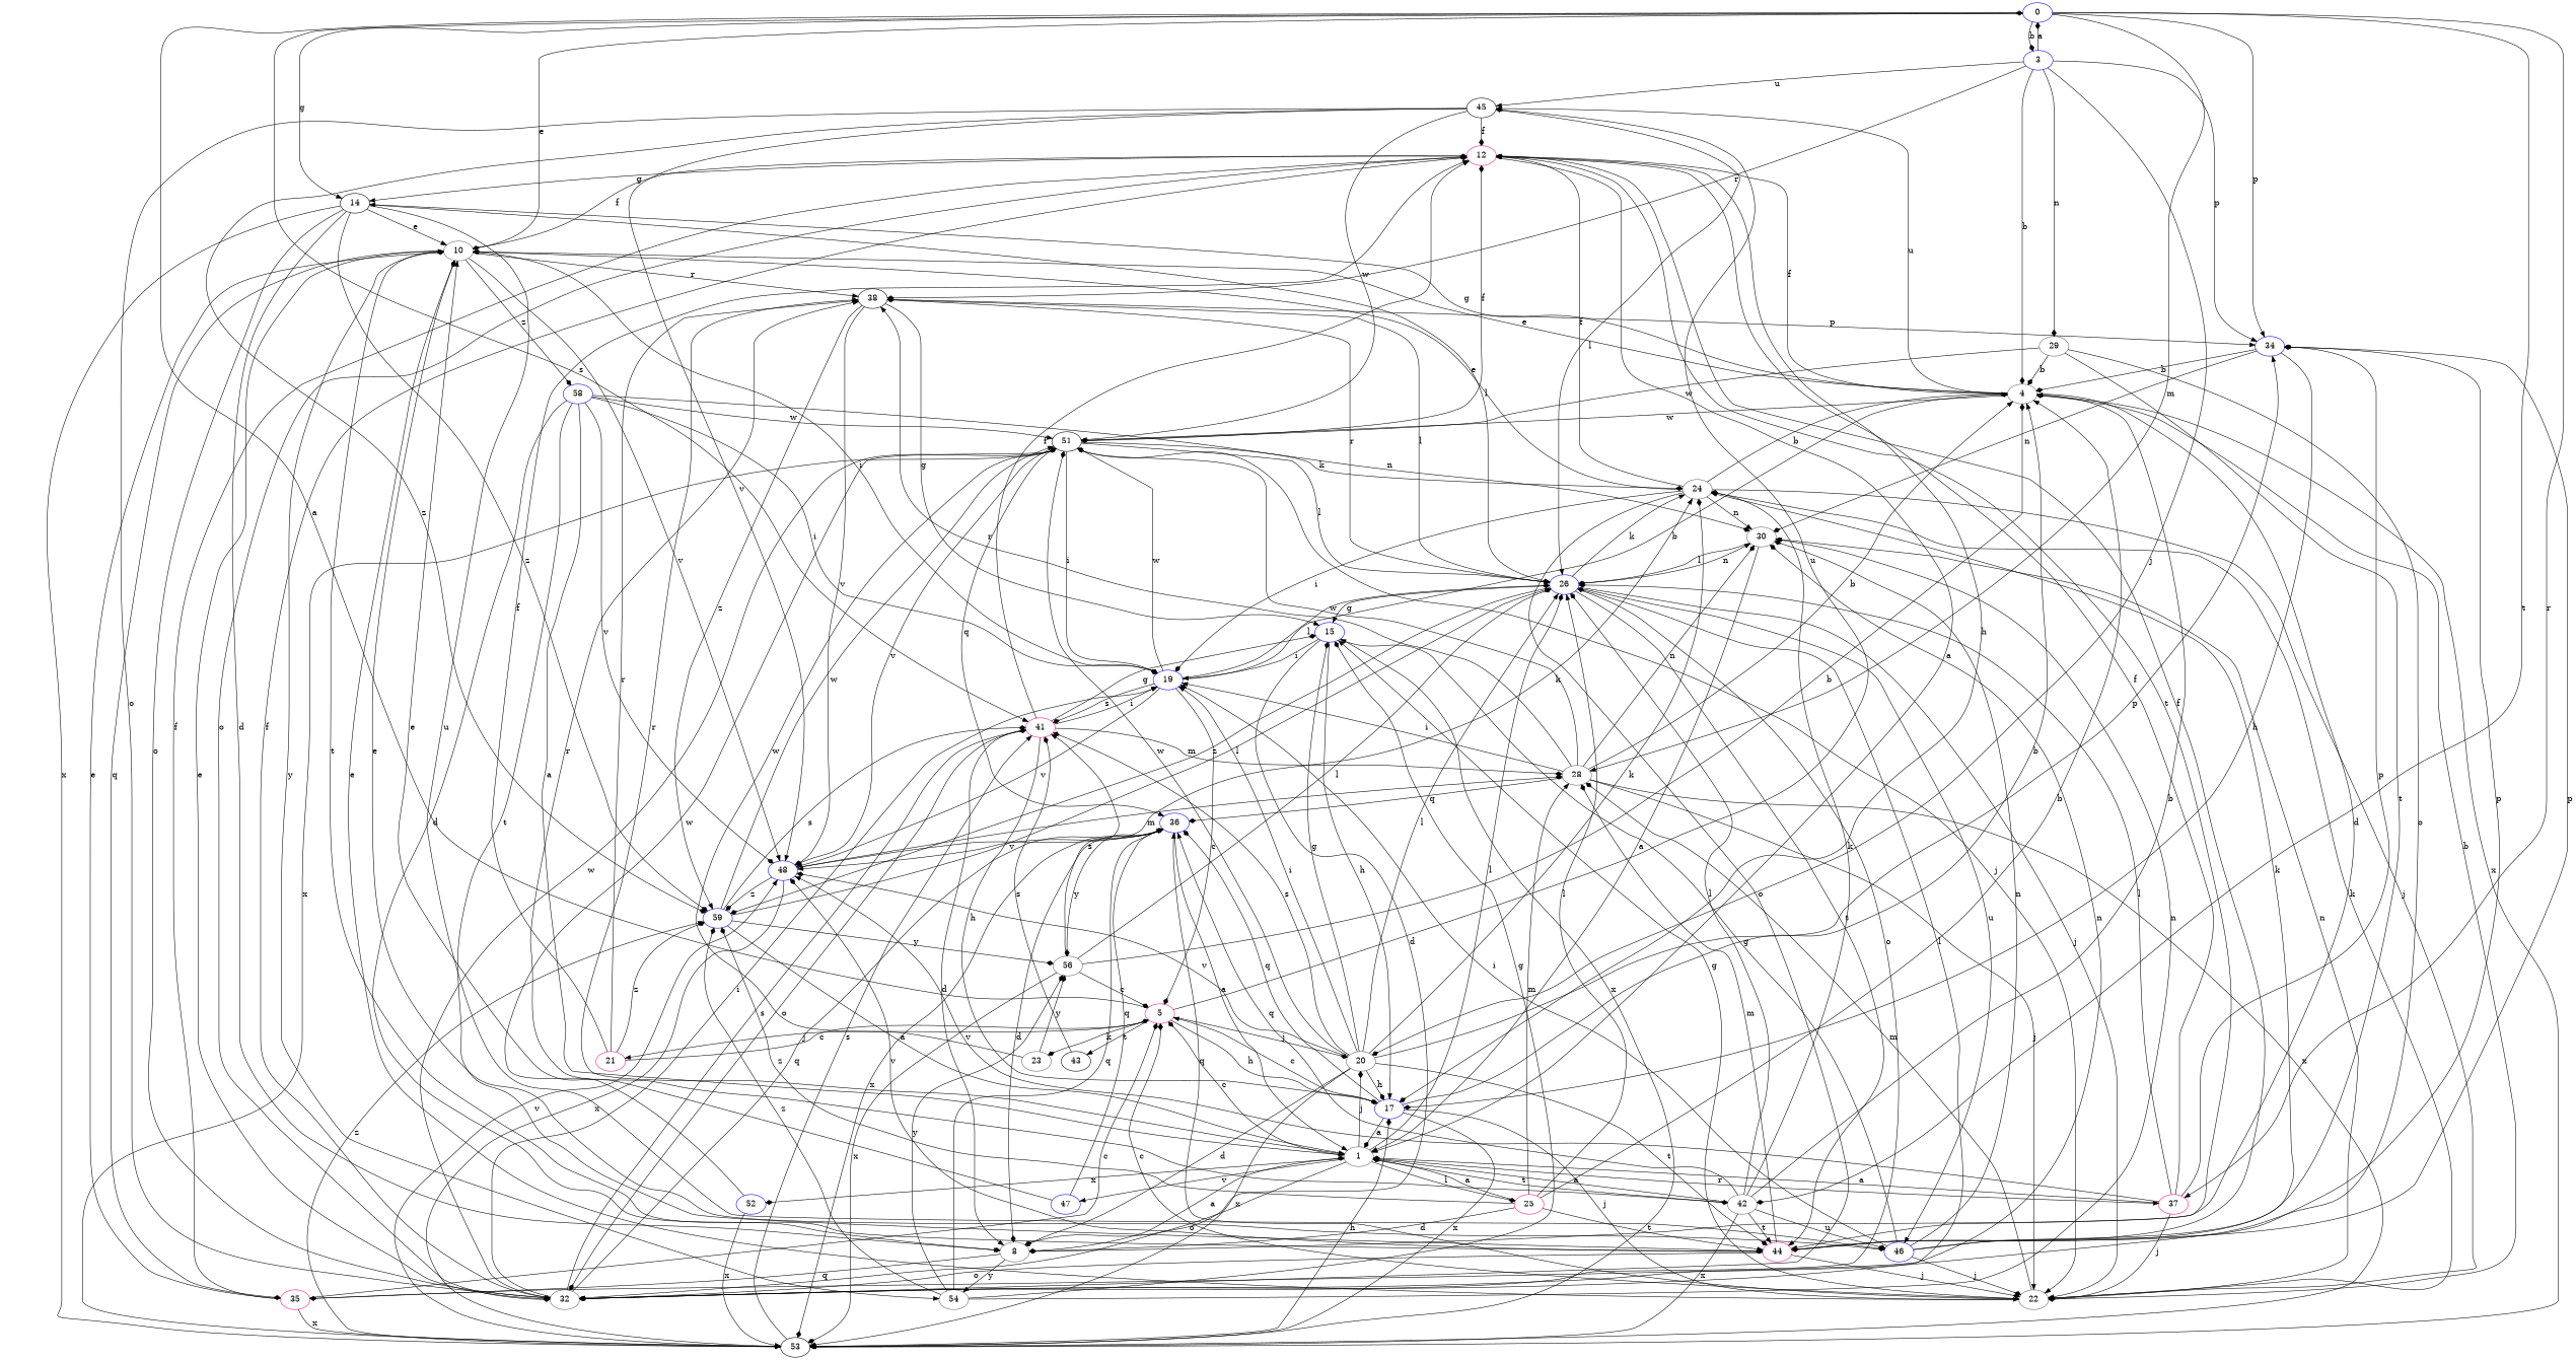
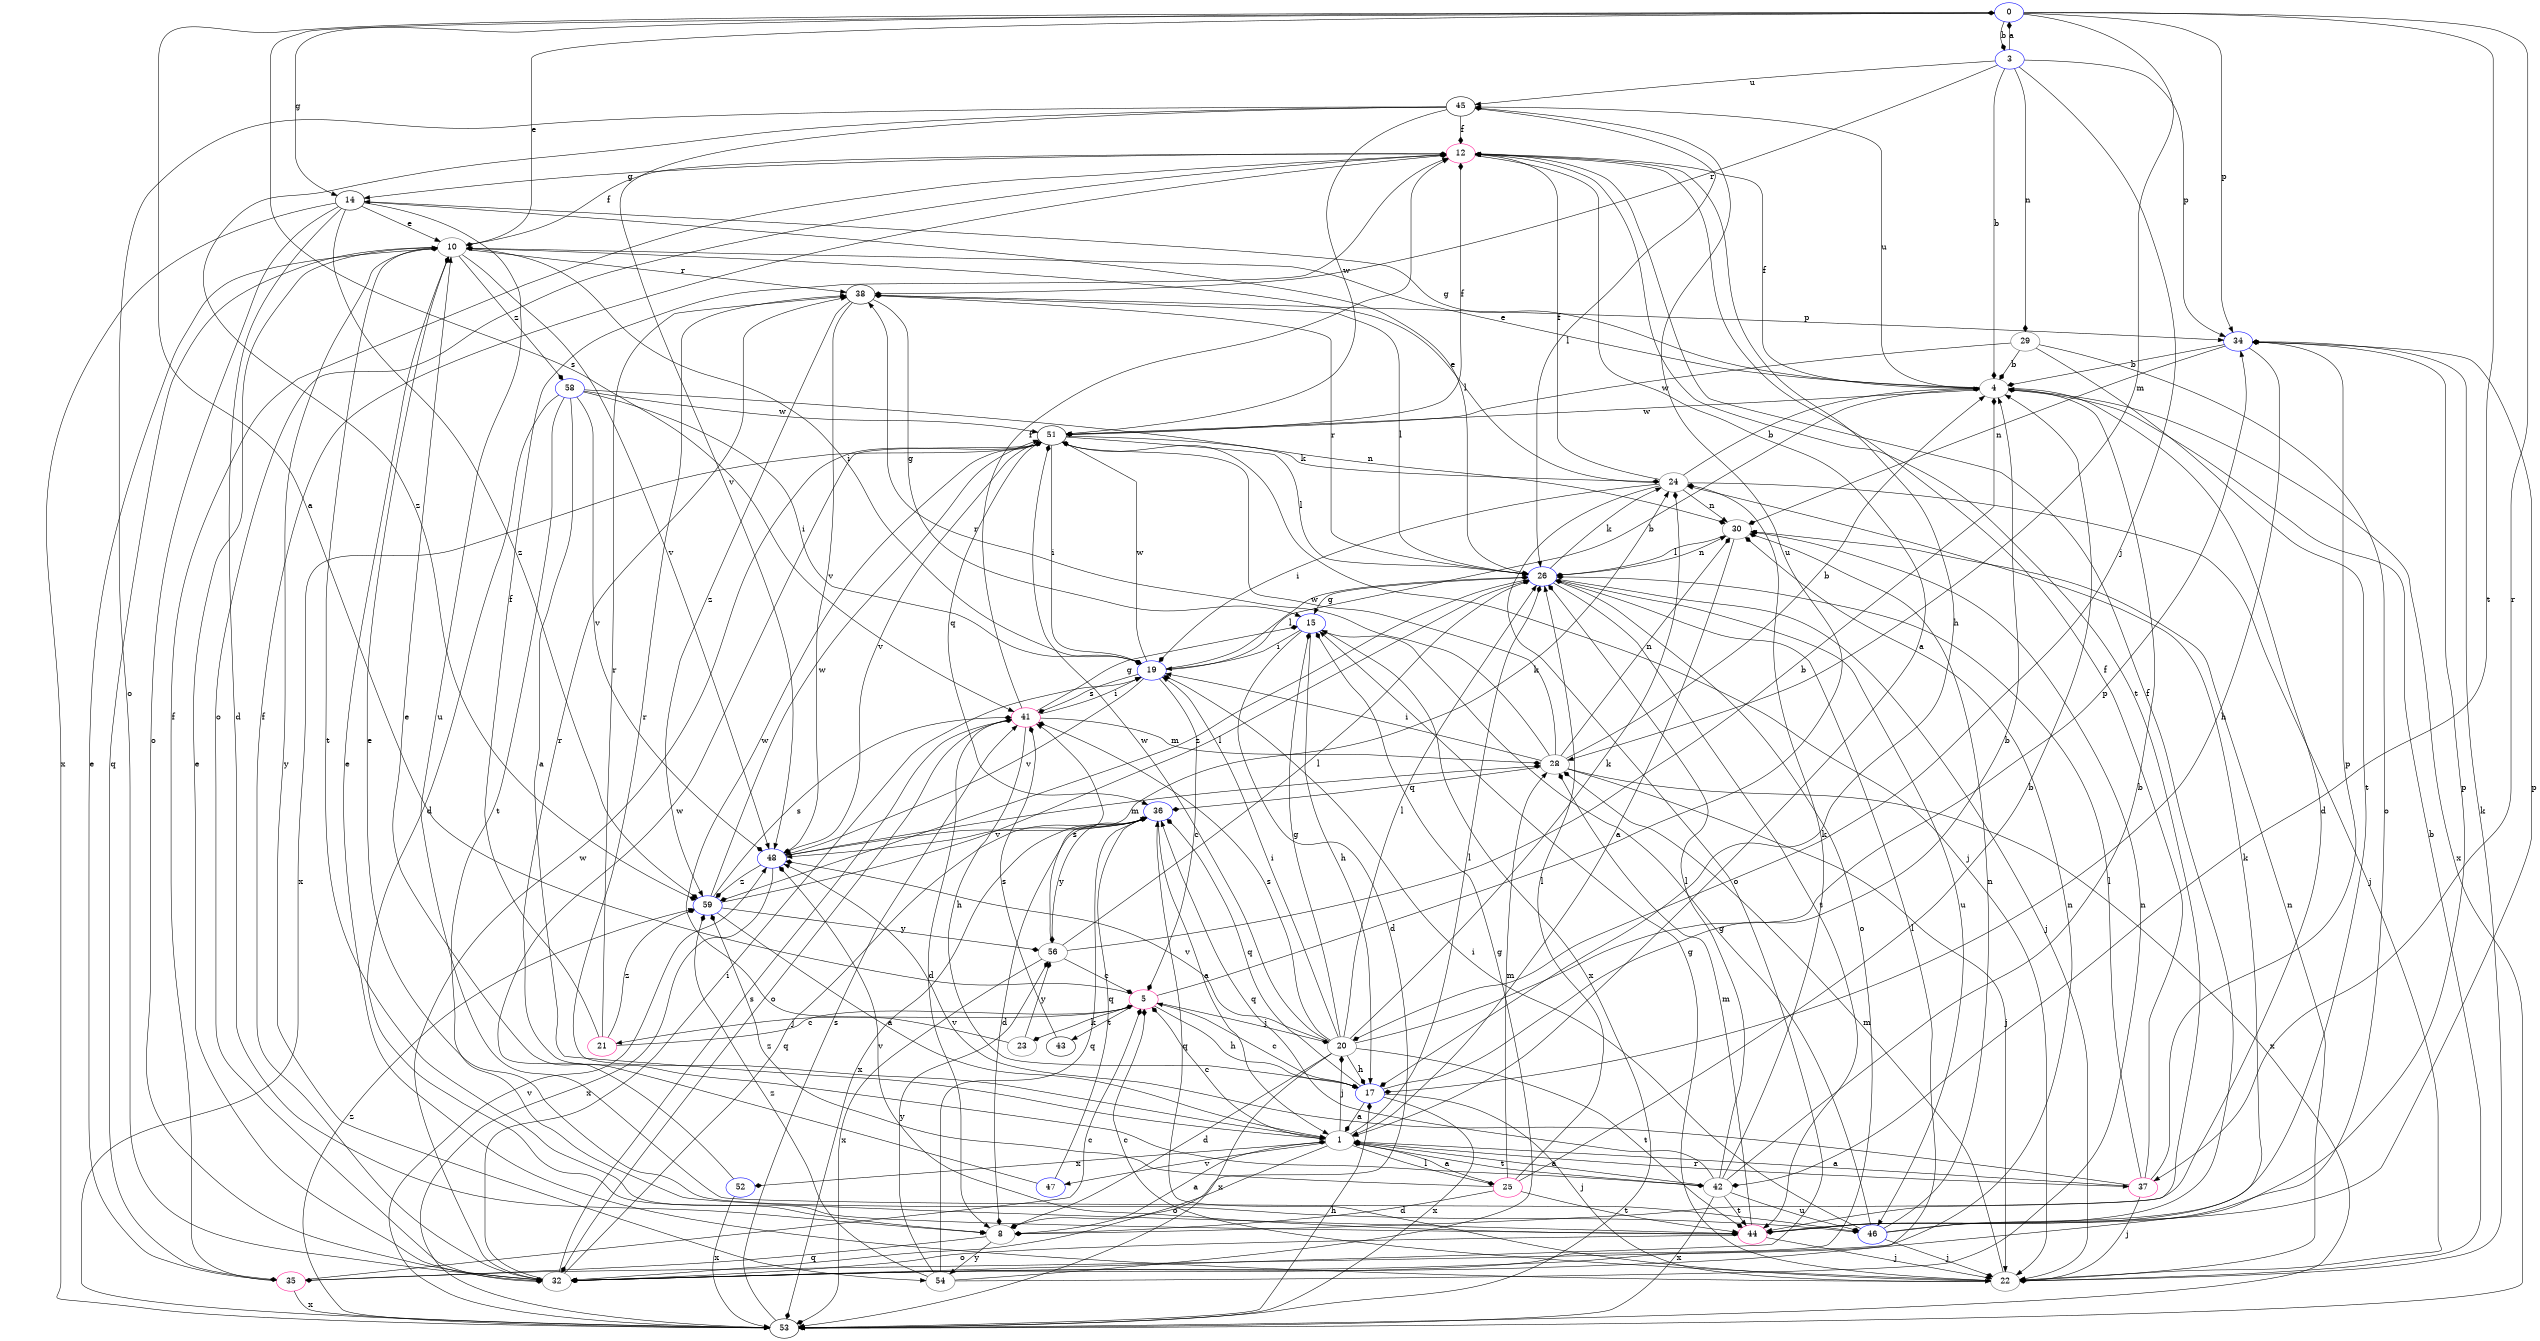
  strict digraph {
    node [color=gray40]
    edge [arrowhead=diamond]
    0 [color=blue]
    3 [color=blue]
    10
    14 [color=black]
    28
    34 [color=blue]
    37 [color=deeppink]
    41 [color=deeppink]
    42
    20
    38 [color=black]
    4
    29
    45 [color=black]
    12 [color=deeppink]
    35 [color=deeppink]
    54
    19 [color=blue]
    44 [color=deeppink]
    48 [color=blue]
    58 [color=blue]
    26 [color=blue]
    32
    8
    53 [color=black]
    46 [color=blue]
    59 [color=blue]
    51 [color=black]
    22
    36 [color=blue]
    30
    17 [color=blue]
    1
    15 [color=blue]
    24
    5 [color=deeppink]
    25 [color=deeppink]
    47 [color=blue]
    52 [color=blue]
    21 [color=deeppink]
    23
    43 [color=black]
    56
    0 -> 3 [label=b]
    0 -> 10 [label=e]
    0 -> 14 [arrowhead=normal label=g]
    0 -> 28 [arrowhead=normal label=m]
    0 -> 34 [arrowhead=normal label=p]
    0 -> 37 [arrowhead=normal label=r]
    0 -> 41 [arrowhead=normal label=s]
    0 -> 42 [label=t]
    3 -> 0 [label=a]
    3 -> 34 [arrowhead=normal label=p]
    3 -> 20 [label=j]
    3 -> 38 [label=r]
    3 -> 4 [label=b]
    3 -> 29 [label=n]
    3 -> 45 [arrowhead=normal label=u]
    10 -> 38 [arrowhead=normal label=r]
    10 -> 12 [label=f]
    10 -> 35 [label=q]
    10 -> 54 [arrowhead=normal label=y]
    10 -> 19 [label=i]
    10 -> 44 [label=t]
    10 -> 48 [arrowhead=normal label=v]
    10 -> 58 [label=z]
    14 -> 10 [arrowhead=normal label=e]
    14 -> 26 [arrowhead=normal label=l]
    14 -> 32 [label=o]
    14 -> 8 [arrowhead=normal label=d]
    14 -> 53 [arrowhead=normal label=x]
    14 -> 46 [label=u]
    14 -> 59 [label=z]
    28 -> 38 [arrowhead=normal label=r]
    28 -> 4 [arrowhead=normal label=b]
    28 -> 19 [arrowhead=normal label=i]
    28 -> 53 [arrowhead=normal label=x]
    28 -> 51 [arrowhead=normal label=w]
    28 -> 22 [arrowhead=normal label=j]
    28 -> 36 [label=q]
    28 -> 30 [label=n]
    34 -> 4 [label=b]
    34 -> 30 [label=n]
    34 -> 17 [label=h]
    37 -> 34 [label=p]
    37 -> 12 [arrowhead=normal label=f]
    37 -> 48 [arrowhead=normal label=v]
    37 -> 26 [label=l]
    37 -> 22 [label=j]
    37 -> 1 [label=a]
    41 -> 28 [label=m]
    41 -> 12 [arrowhead=normal label=f]
    41 -> 19 [arrowhead=normal label=i]
    41 -> 32 [label=o]
    41 -> 8 [arrowhead=normal label=d]
    41 -> 17 [arrowhead=normal label=h]
    41 -> 15 [label=g]
    42 -> 38 [arrowhead=normal label=r]
    42 -> 4 [arrowhead=normal label=b]
    42 -> 44 [arrowhead=normal label=t]
    42 -> 26 [label=l]
    42 -> 53 [arrowhead=normal label=x]
    42 -> 46 [label=u]
    42 -> 36 [arrowhead=normal label=q]
    42 -> 1 [arrowhead=normal label=a]
    42 -> 24 [label=k]
    20 -> 34 [arrowhead=normal label=p]
    20 -> 41 [label=s]
    20 -> 19 [arrowhead=normal label=i]
    20 -> 44 [label=t]
    20 -> 48 [label=v]
    20 -> 26 [arrowhead=normal label=l]
    20 -> 8 [label=d]
    20 -> 53 [arrowhead=normal label=x]
    20 -> 51 [label=w]
    20 -> 17 [label=h]
    20 -> 15 [label=g]
    20 -> 24 [label=k]
    38 -> 34 [arrowhead=normal label=p]
    38 -> 48 [arrowhead=normal label=v]
    38 -> 26 [arrowhead=normal label=l]
    38 -> 59 [arrowhead=normal label=z]
    38 -> 15 [arrowhead=normal label=g]
    4 -> 10 [label=e]
    4 -> 14 [arrowhead=normal label=g]
    4 -> 45 [arrowhead=normal label=u]
    4 -> 12 [label=f]
    4 -> 8 [label=d]
    4 -> 53 [arrowhead=normal label=x]
    4 -> 51 [label=w]
    29 -> 4 [label=b]
    29 -> 44 [label=t]
    29 -> 32 [label=o]
    29 -> 51 [label=w]
    45 -> 12 [label=f]
    45 -> 48 [arrowhead=normal label=v]
    45 -> 26 [arrowhead=normal label=l]
    45 -> 32 [arrowhead=normal label=o]
    45 -> 59 [label=z]
    45 -> 51 [arrowhead=normal label=w]
    12 -> 14 [arrowhead=normal label=g]
    12 -> 44 [arrowhead=normal label=t]
    12 -> 32 [label=o]
    12 -> 17 [label=h]
    12 -> 1 [arrowhead=normal label=a]
    35 -> 10 [label=e]
    35 -> 12 [label=f]
    35 -> 53 [arrowhead=normal label=x]
    35 -> 30 [label=n]
    35 -> 5 [label=c]
    54 -> 59 [label=z]
    54 -> 36 [label=q]
    54 -> 30 [label=n]
    54 -> 15 [label=g]
    54 -> 56 [label=y]
    19 -> 41 [label=s]
    19 -> 4 [label=b]
    19 -> 48 [arrowhead=normal label=v]
    19 -> 26 [label=l]
    19 -> 51 [label=w]
    19 -> 5 [label=c]
    44 -> 28 [label=m]
    44 -> 34 [arrowhead=normal label=p]
    44 -> 12 [arrowhead=normal label=f]
    44 -> 48 [label=v]
    44 -> 32 [label=o]
    44 -> 22 [label=j]
    48 -> 28 [label=m]
    48 -> 53 [arrowhead=normal label=x]
    48 -> 59 [label=z]
    48 -> 24 [arrowhead=normal label=k]
    58 -> 19 [label=i]
    58 -> 44 [label=t]
    58 -> 48 [label=v]
    58 -> 8 [label=d]
    58 -> 51 [arrowhead=normal label=w]
    58 -> 30 [label=n]
    58 -> 1 [arrowhead=normal label=a]
    26 -> 38 [label=r]
    26 -> 44 [arrowhead=normal label=t]
    26 -> 32 [label=o]
    26 -> 46 [arrowhead=normal label=u]
    26 -> 59 [label=z]
    26 -> 22 [arrowhead=normal label=j]
    26 -> 30 [arrowhead=normal label=n]
    26 -> 15 [arrowhead=normal label=g]
    26 -> 24 [arrowhead=normal label=k]
    32 -> 10 [arrowhead=normal label=e]
    32 -> 41 [label=s]
    32 -> 12 [label=f]
    32 -> 19 [arrowhead=normal label=i]
    32 -> 26 [label=l]
    32 -> 51 [arrowhead=normal label=w]
    32 -> 36 [arrowhead=normal label=q]
    8 -> 35 [label=q]
    8 -> 54 [arrowhead=normal label=y]
    8 -> 1 [label=a]
    53 -> 41 [arrowhead=normal label=s]
    53 -> 48 [arrowhead=normal label=v]
    53 -> 59 [arrowhead=normal label=z]
    53 -> 17 [label=h]
    46 -> 10 [label=e]
    46 -> 34 [label=p]
    46 -> 19 [label=i]
    46 -> 22 [label=j]
    46 -> 30 [label=n]
    46 -> 15 [arrowhead=normal label=g]
    46 -> 24 [arrowhead=normal label=k]
    59 -> 41 [label=s]
    59 -> 26 [arrowhead=normal label=l]
    59 -> 51 [arrowhead=normal label=w]
    59 -> 1 [arrowhead=normal label=a]
    59 -> 56 [label=y]
    51 -> 12 [label=f]
    51 -> 19 [label=i]
    51 -> 48 [label=v]
    51 -> 26 [label=l]
    51 -> 53 [arrowhead=normal label=x]
    51 -> 22 [arrowhead=normal label=j]
    51 -> 36 [arrowhead=normal label=q]
    51 -> 24 [label=k]
    22 -> 10 [label=e]
    22 -> 28 [label=m]
    22 -> 4 [label=b]
    22 -> 36 [arrowhead=normal label=q]
    22 -> 30 [arrowhead=normal label=n]
    22 -> 15 [arrowhead=normal label=g]
-   22 -> 24 [label=k]
+   22 -> 34 [label=k]
    22 -> 5 [label=c]
    36 -> 48 [arrowhead=normal label=v]
    36 -> 8 [label=d]
    36 -> 53 [label=x]
    36 -> 1 [arrowhead=normal label=a]
    36 -> 56 [label=y]
    30 -> 26 [label=l]
    30 -> 1 [arrowhead=normal label=a]
    17 -> 4 [arrowhead=normal label=b]
    17 -> 53 [arrowhead=normal label=x]
    17 -> 22 [arrowhead=normal label=j]
    17 -> 36 [label=q]
    17 -> 1 [label=a]
    17 -> 5 [arrowhead=normal label=c]
    1 -> 37 [arrowhead=normal label=r]
    1 -> 42 [label=t]
    1 -> 20 [label=j]
    1 -> 38 [arrowhead=normal label=r]
    1 -> 26 [label=l]
    1 -> 32 [arrowhead=normal label=o]
    1 -> 5 [label=c]
    1 -> 25 [label=l]
    1 -> 47 [arrowhead=normal label=v]
    1 -> 52 [label=x]
    15 -> 19 [arrowhead=normal label=i]
    15 -> 8 [label=d]
    15 -> 53 [label=x]
    15 -> 17 [arrowhead=normal label=h]
    24 -> 10 [arrowhead=normal label=e]
    24 -> 4 [arrowhead=normal label=b]
    24 -> 12 [arrowhead=normal label=f]
    24 -> 19 [label=i]
    24 -> 32 [arrowhead=normal label=o]
    24 -> 22 [label=j]
    24 -> 30 [arrowhead=normal label=n]
    5 -> 0 [label=a]
    5 -> 20 [label=j]
    5 -> 45 [label=u]
    5 -> 17 [label=h]
    5 -> 21 [arrowhead=normal label=j]
    5 -> 23 [label=k]
    5 -> 43 [arrowhead=normal label=t]
    25 -> 28 [arrowhead=normal label=m]
    25 -> 4 [arrowhead=normal label=b]
    25 -> 44 [arrowhead=normal label=t]
    25 -> 26 [arrowhead=normal label=l]
    25 -> 8 [label=d]
    25 -> 59 [label=z]
    25 -> 1 [label=a]
    47 -> 10 [arrowhead=normal label=e]
    47 -> 36 [arrowhead=normal label=q]
    52 -> 53 [arrowhead=normal label=x]
    52 -> 51 [label=w]
    21 -> 38 [label=r]
    21 -> 12 [arrowhead=normal label=f]
    21 -> 59 [label=z]
    21 -> 5 [label=c]
    23 -> 51 [label=w]
    23 -> 56 [label=y]
    43 -> 41 [label=s]
    56 -> 41 [arrowhead=normal label=s]
    56 -> 4 [label=b]
    56 -> 26 [label=l]
    56 -> 53 [label=x]
    56 -> 5 [label=c]
  }
